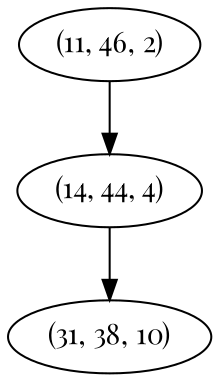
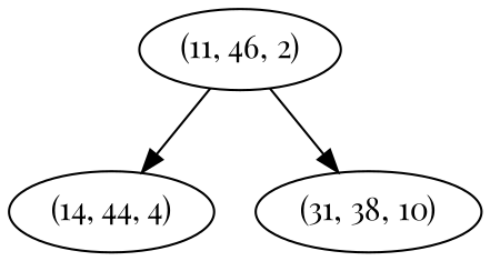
  digraph {
    fontname="Playfair Display"
    node [fontname="Playfair Display"]
    edge [fontname="Playfair Display"]
    "(11, 46, 2)"
    "(14, 44, 4)"
    "(31, 38, 10)"
    "(11, 46, 2)" -> "(14, 44, 4)"
-   "(14, 44, 4)" -> "(31, 38, 10)"
+   "(11, 46, 2)" -> "(31, 38, 10)"
  }
